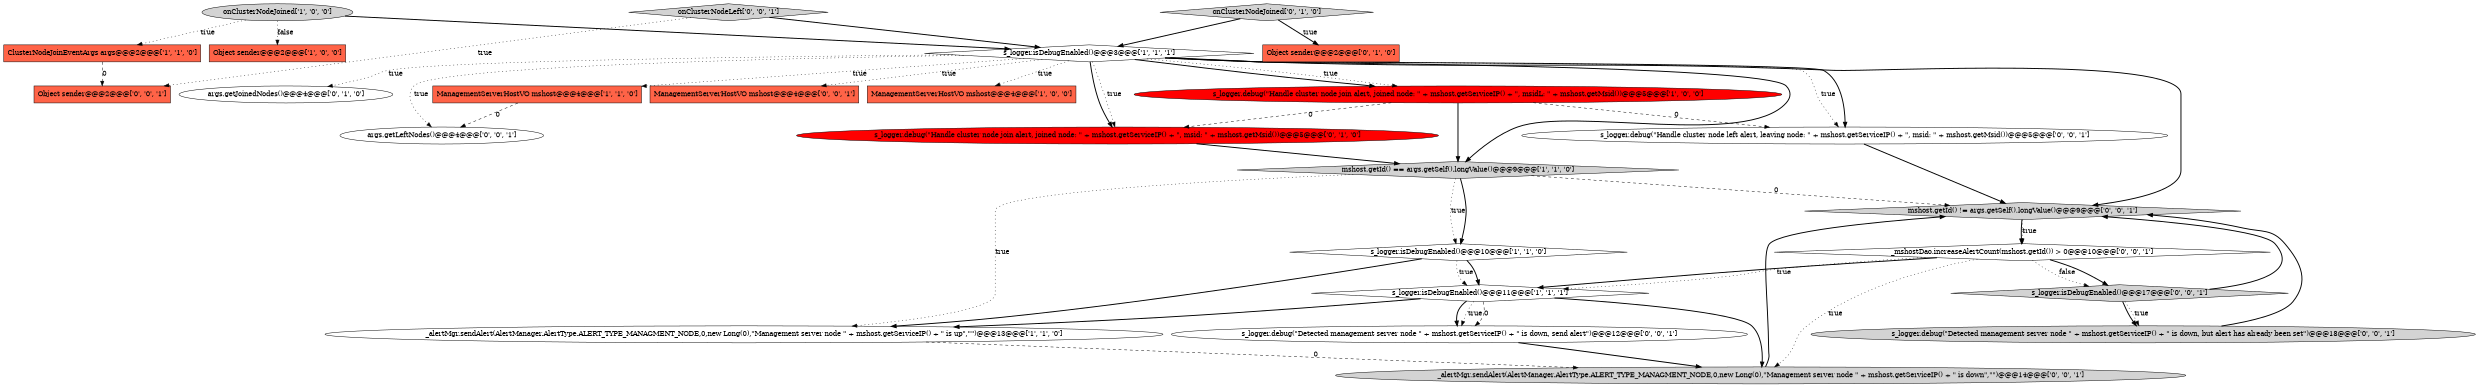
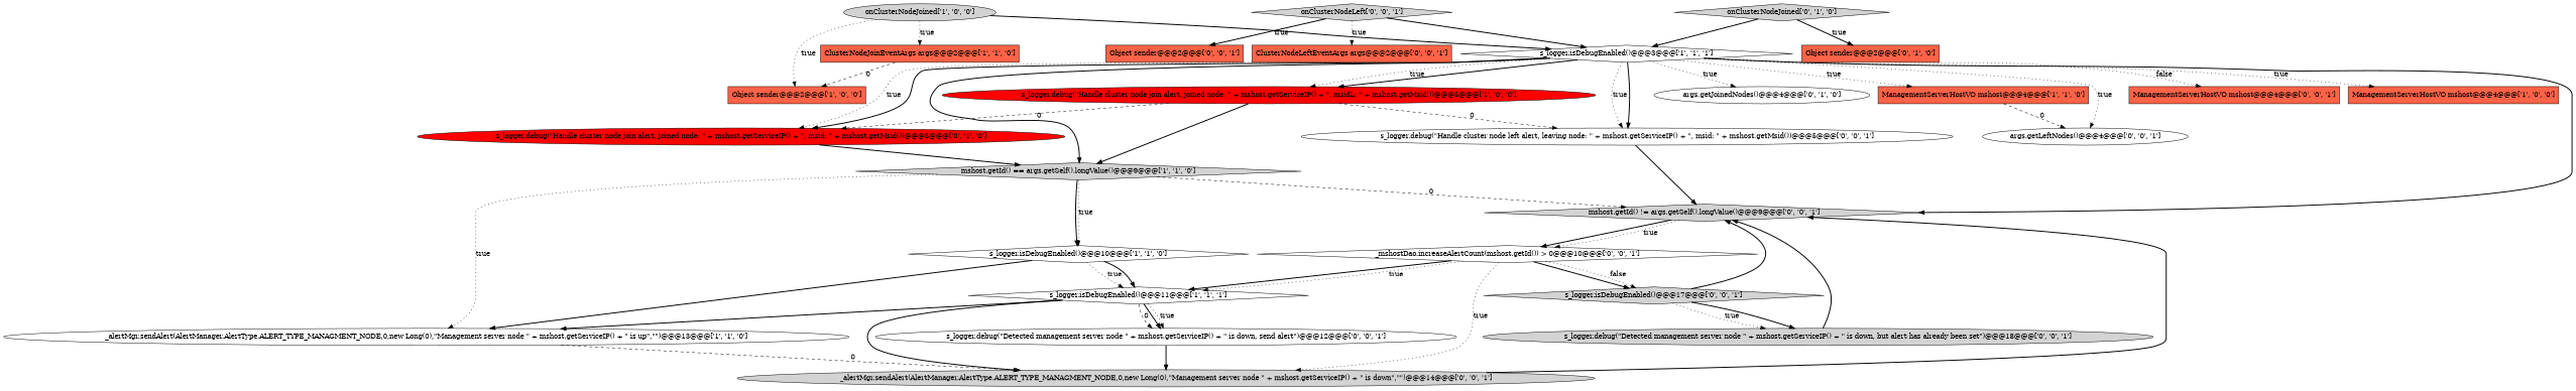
  digraph {
    node [fillcolor=white shape=ellipse style=filled]
    edge [style=bold]
    n1 [fillcolor=tomato label="Object sender@@@2@@@['1', '0', '0']" shape=box]
    n2 [fillcolor=red label="s_logger.debug(\"Handle cluster node join alert, joined node: \" + mshost.getServiceIP() + \", msidL: \" + mshost.getMsid())@@@5@@@['1', '0', '0']"]
    n3 [label="s_logger.debug(\"Handle cluster node left alert, leaving node: \" + mshost.getServiceIP() + \", msid: \" + mshost.getMsid())@@@5@@@['0', '0', '1']"]
    n4 [fillcolor=lightgray label="mshost.getId() == args.getSelf().longValue()@@@9@@@['1', '1', '0']" shape=diamond]
    n5 [fillcolor=red label="s_logger.debug(\"Handle cluster node join alert, joined node: \" + mshost.getServiceIP() + \", msid: \" + mshost.getMsid())@@@5@@@['0', '1', '0']"]
    n6 [fillcolor=lightgray label="mshost.getId() != args.getSelf().longValue()@@@9@@@['0', '0', '1']" shape=diamond]
    n7 [label="s_logger.isDebugEnabled()@@@10@@@['1', '1', '0']" shape=diamond]
    n8 [label="_alertMgr.sendAlert(AlertManager.AlertType.ALERT_TYPE_MANAGMENT_NODE,0,new Long(0),\"Management server node \" + mshost.getServiceIP() + \" is up\",\"\")@@@13@@@['1', '1', '0']"]
    n9 [label="_mshostDao.increaseAlertCount(mshost.getId()) > 0@@@10@@@['0', '0', '1']" shape=diamond]
    n10 [fillcolor=lightgray label="_alertMgr.sendAlert(AlertManager.AlertType.ALERT_TYPE_MANAGMENT_NODE,0,new Long(0),\"Management server node \" + mshost.getServiceIP() + \" is down\",\"\")@@@14@@@['0', '0', '1']"]
    n11 [label="args.getJoinedNodes()@@@4@@@['0', '1', '0']"]
    n12 [fillcolor=tomato label="ManagementServerHostVO mshost@@@4@@@['1', '1', '0']" shape=box]
    n13 [label="args.getLeftNodes()@@@4@@@['0', '0', '1']"]
    n14 [fillcolor=lightgray label="s_logger.debug(\"Detected management server node \" + mshost.getServiceIP() + \" is down, but alert has already been set\")@@@18@@@['0', '0', '1']"]
    n15 [fillcolor=tomato label="ClusterNodeJoinEventArgs args@@@2@@@['1', '1', '0']" shape=box]
    n16 [fillcolor=tomato label="Object sender@@@2@@@['0', '0', '1']" shape=box]
    n17 [fillcolor=lightgray label="s_logger.isDebugEnabled()@@@17@@@['0', '0', '1']" shape=diamond]
    n18 [label="s_logger.isDebugEnabled()@@@11@@@['1', '1', '1']" shape=diamond]
    n19 [label="s_logger.debug(\"Detected management server node \" + mshost.getServiceIP() + \" is down, send alert\")@@@12@@@['0', '0', '1']"]
    n20 [fillcolor=tomato label="ManagementServerHostVO mshost@@@4@@@['0', '0', '1']" shape=box]
    n21 [fillcolor=lightgray label="onClusterNodeJoined['1', '0', '0']"]
    n22 [label="s_logger.isDebugEnabled()@@@3@@@['1', '1', '1']" shape=diamond]
    n23 [fillcolor=tomato label="ManagementServerHostVO mshost@@@4@@@['1', '0', '0']" shape=box]
    n24 [fillcolor=lightgray label="onClusterNodeLeft['0', '0', '1']" shape=diamond]
+   n25 [fillcolor=tomato label="ClusterNodeLeftEventArgs args@@@2@@@['0', '0', '1']" shape=box]
    n26 [fillcolor=lightgray label="onClusterNodeJoined['0', '1', '0']" shape=diamond]
    n27 [fillcolor=tomato label="Object sender@@@2@@@['0', '1', '0']" shape=box]
    n2 -> n3 [label=0 style=dashed]
    n2 -> n4
    n2 -> n5 [label=0 style=dashed]
    n3 -> n6
    n4 -> n6 [label=0 style=dashed]
    n4 -> n7 [label=true style=dotted]
    n4 -> n7
    n4 -> n8 [label=true style=dotted]
    n5 -> n4
    n6 -> n9
    n6 -> n9 [label=true style=dotted]
    n7 -> n8
    n7 -> n18 [label=true style=dotted]
    n7 -> n18
    n8 -> n10 [label=0 style=dashed]
    n9 -> n10 [label=true style=dotted]
    n9 -> n17
    n9 -> n17 [label=false style=dotted]
    n9 -> n18
    n9 -> n18 [label=true style=dotted]
    n10 -> n6
    n12 -> n13 [label=0 style=dashed]
    n14 -> n6
-   n15 -> n16 [label=0 style=dashed]
+   n15 -> n1 [label=0 style=dashed]
    n17 -> n6
    n17 -> n14
    n17 -> n14 [label=true style=dotted]
    n18 -> n8
    n18 -> n10
    n18 -> n19
    n18 -> n19 [label=true style=dotted]
    n18 -> n19 [label=0 style=dashed]
    n19 -> n10
-   n21 -> n1 [label=false style=dotted]
+   n21 -> n1 [label=true style=dotted]
    n21 -> n15 [label=true style=dotted]
    n21 -> n22
    n22 -> n2
    n22 -> n2 [label=true style=dotted]
    n22 -> n3
    n22 -> n3 [label=true style=dotted]
    n22 -> n4
    n22 -> n5 [label=true style=dotted]
    n22 -> n5
    n22 -> n6
    n22 -> n11 [label=true style=dotted]
    n22 -> n12 [label=true style=dotted]
    n22 -> n13 [label=true style=dotted]
-   n22 -> n20 [label=true style=dotted]
+   n22 -> n20 [label=false style=dotted]
    n22 -> n23 [label=true style=dotted]
-   n24 -> n16 [label=true style=dotted]
+   n24 -> n16 [label=true]
    n24 -> n22
+   n24 -> n25 [label=true style=dotted]
    n26 -> n22
    n26 -> n27 [label=true]
  }
